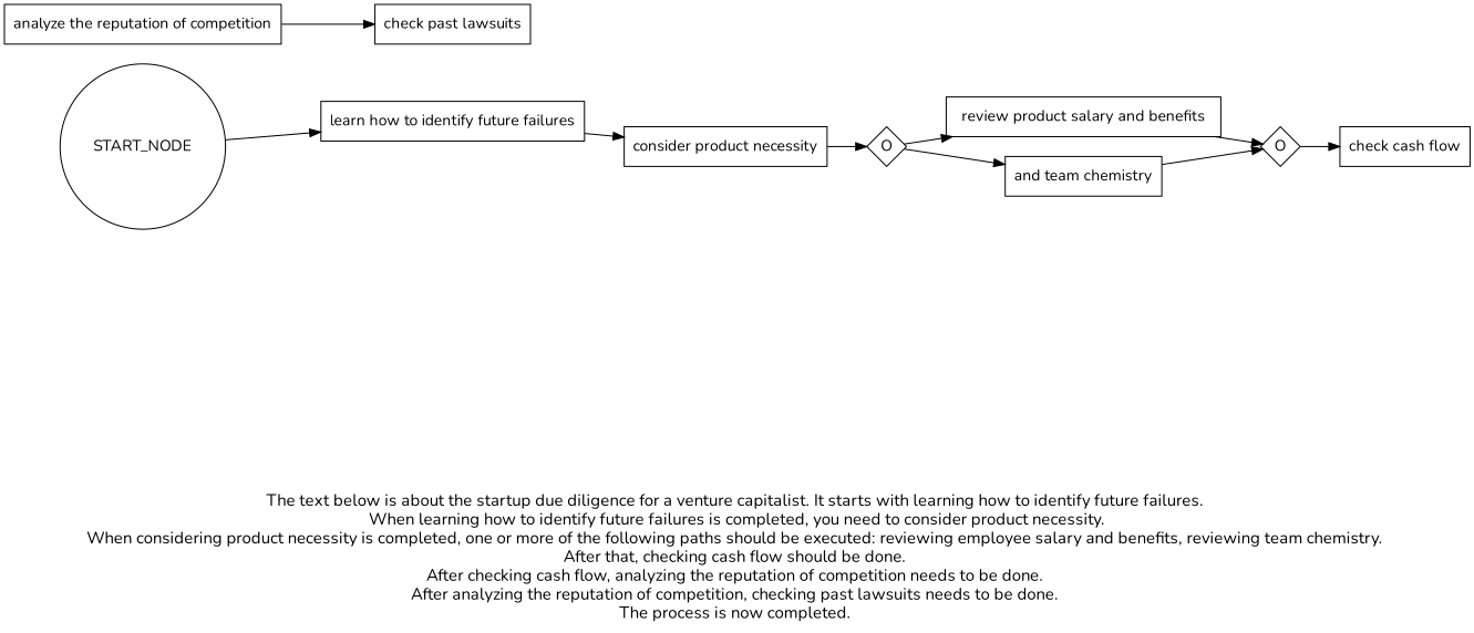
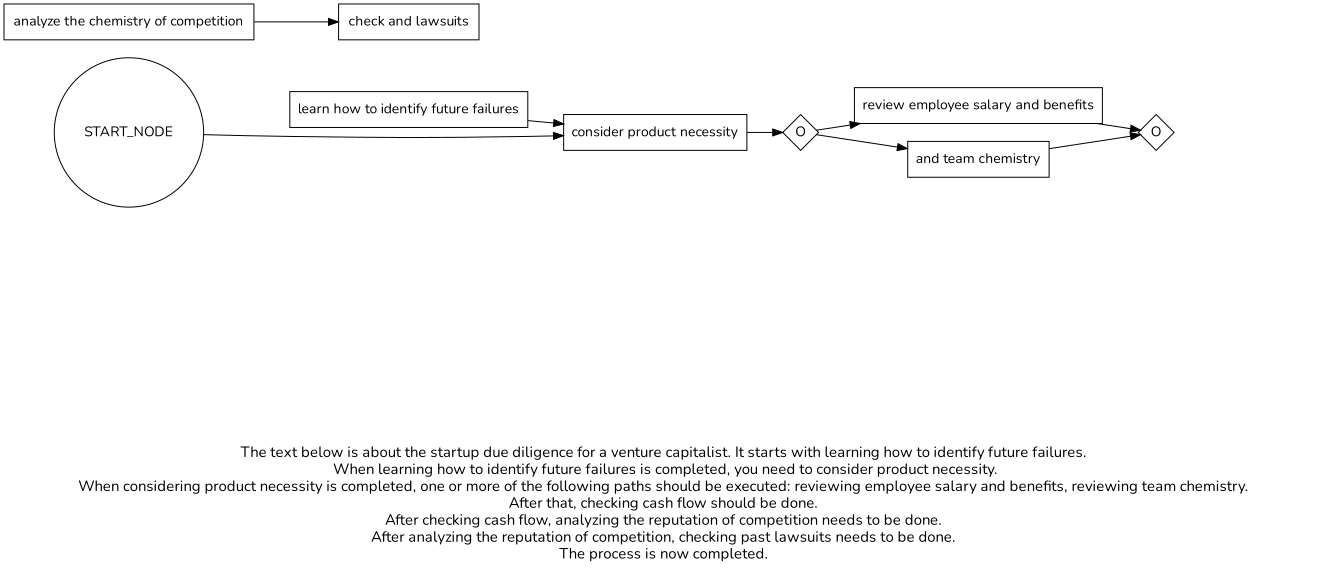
  digraph {
    fontname=Nunito
    fontsize=15
    label="\n\n\nThe text below is about the startup due diligence for a venture capitalist. It starts with learning how to identify future failures. \nWhen learning how to identify future failures is completed, you need to consider product necessity.\nWhen considering product necessity is completed, one or more of the following paths should be executed: reviewing employee salary and benefits, reviewing team chemistry. \nAfter that, checking cash flow should be done. \nAfter checking cash flow, analyzing the reputation of competition needs to be done. \nAfter analyzing the reputation of competition, checking past lawsuits needs to be done. \nThe process is now completed. \n"
    rankdir=LR
    node [fontname=Nunito shape=box]
    edge [fontname=Nunito]
    "learn how to identify future failures"
    "consider product necessity"
    n3 [fixedsize=true label=O shape=diamond width=0.5]
-   "review employee salary and benefits" [label="review product salary and benefits"]
+   "review employee salary and benefits"
    n5 [label="and team chemistry"]
    n6 [fixedsize=true label=O shape=diamond width=0.5]
-   "check cash flow"
-   "analyze the reputation of competition"
-   "check past lawsuits"
+   "analyze the reputation of competition" [label="analyze the chemistry of competition"]
+   "check past lawsuits" [label="check and lawsuits"]
    START_NODE [shape=circle width=0.3]
    subgraph sub_1 {
      "learn how to identify future failures"
      "consider product necessity"
      n3
      "review employee salary and benefits"
      n5
      n6
-     "check cash flow"
      "analyze the reputation of competition"
      "check past lawsuits"
    }
    "learn how to identify future failures" -> "consider product necessity"
    "consider product necessity" -> n3
    n3 -> "review employee salary and benefits"
    n3 -> n5
    "review employee salary and benefits" -> n6
    n5 -> n6
-   n6 -> "check cash flow"
    "analyze the reputation of competition" -> "check past lawsuits"
-   START_NODE -> "learn how to identify future failures"
+   START_NODE -> "consider product necessity"
  }
